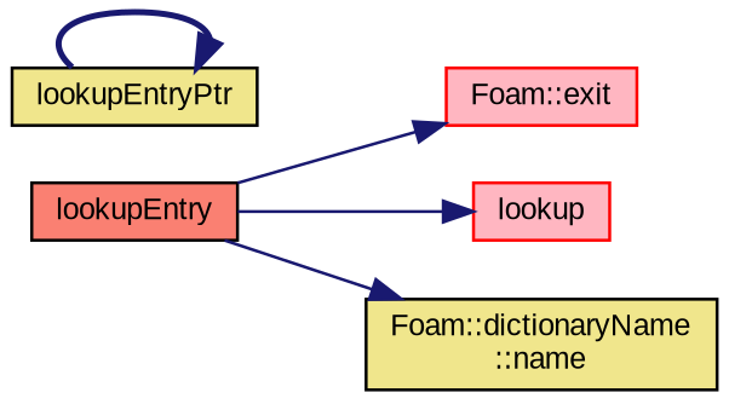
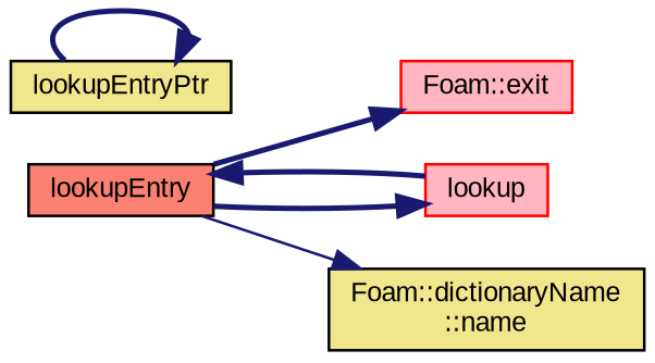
  digraph {
    fontname="Liberation Sans"
    rankdir=LR
    node [color=black fillcolor=lightpink fontname="Liberation Sans" fontsize=10 shape=record style=filled]
    edge [color=midnightblue fontname="Liberation Sans" fontsize=10 labelfontname=FreeSans labelfontsize=10 style=solid]
    n1 [fillcolor=salmon fontcolor=black height=0.2 label=lookupEntry width=0.4]
    n2 [color=red height=0.2 label="Foam::exit" width=0.4]
    n3 [color=red height=0.2 label=lookup width=0.4]
    n4 [fillcolor=khaki height=0.2 label="Foam::dictionaryName\l::name" width=0.4]
    n5 [fillcolor=khaki height=0.2 label=lookupEntryPtr width=0.4]
-   n1 -> n2
-   n1 -> n3
+   n1 -> n2 [style=bold]
+   n1 -> n3 [style=bold]
    n1 -> n4
+   n3 -> n1 [style=bold]
    n5 -> n5 [style=bold]
  }
